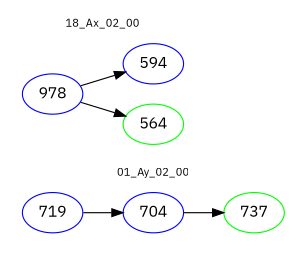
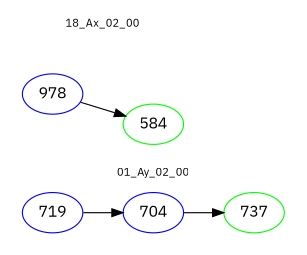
  digraph {
    fontname="IBM Plex Sans"
    rankdir=LR
    node [color=blue fontname="IBM Plex Sans"]
    edge [color=black fontname="IBM Plex Sans"]
    n1 [label=719]
    n2 [label=704]
    n3 [color=green label=737]
    n4 [label=978]
-   n5 [color=green label=564]
-   n6 [label=594]
+   n5 [color=green label=584]
    subgraph cluster_1 {
      color=white
      fontsize=10
      label="01_Ay_02_00"
      n1
      n2
      n3
    }
    subgraph cluster_2 {
      color=white
      fontsize=10
      label="18_Ax_02_00"
      n4
      n5
-     n6
    }
    n1 -> n2
    n2 -> n3
    n4 -> n5
-   n4 -> n6
  }
